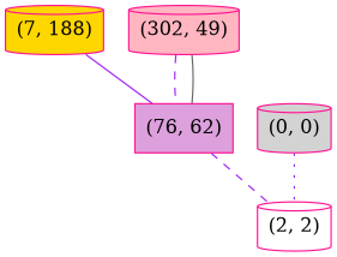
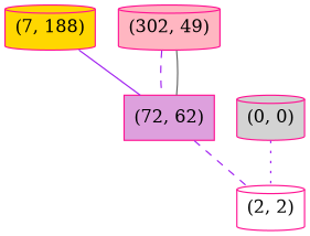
  graph {
    node [color=deeppink shape=cylinder style=filled]
    edge [color=purple style=solid weight=1]
    "(7, 188)" [fillcolor=gold]
-   "(76, 62)" [fillcolor=plum shape=box]
+   "(76, 62)" [fillcolor=plum shape=box label="(72, 62)"]
    "(2, 2)" [fillcolor=white]
    "(302, 49)" [fillcolor=lightpink]
    "(0, 0)" [fillcolor=lightgrey]
    "(7, 188)" -- "(76, 62)"
    "(76, 62)" -- "(2, 2)" [style=dashed]
    "(302, 49)" -- "(76, 62)" [style=dashed]
    "(302, 49)" -- "(76, 62)" [color=gray40]
    "(0, 0)" -- "(2, 2)" [style=dotted weight=4]
  }
